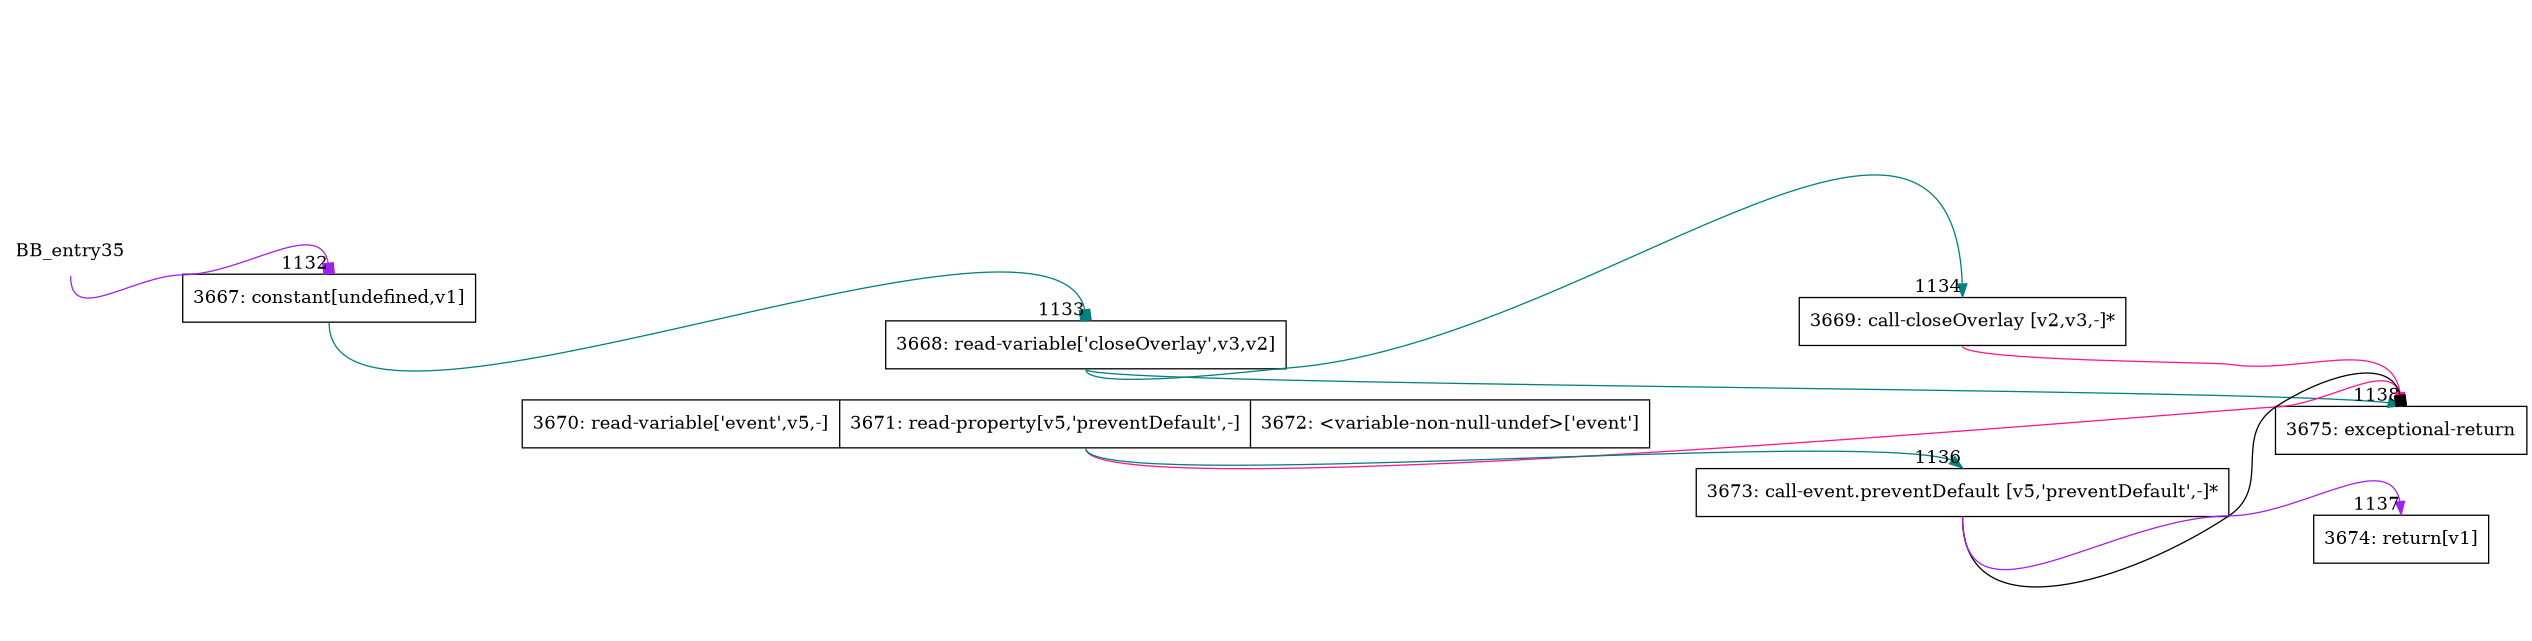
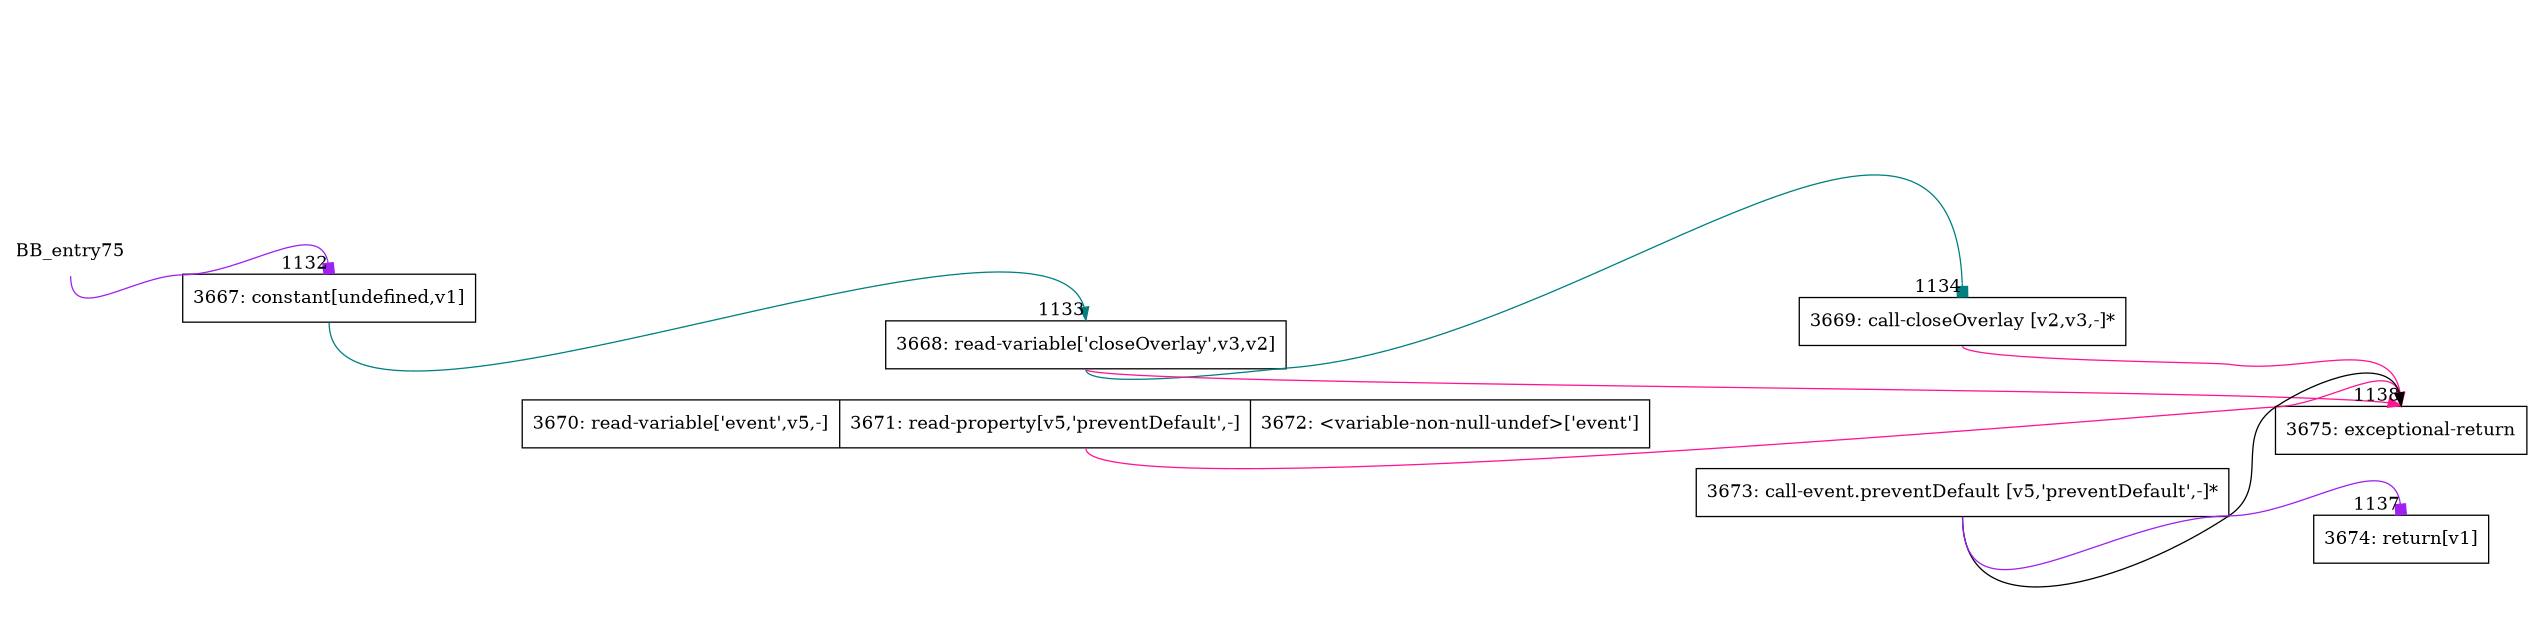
  digraph {
    rankdir=LR
    node [shape=record]
    edge [arrowhead=normal color=teal headport=n tailport=s]
-   BB_entry75 [shape=none label=BB_entry35]
+   BB_entry75 [shape=none]
    n2 [label="{3667: constant[undefined,v1]}"]
    n3 [label="{3668: read-variable['closeOverlay',v3,v2]}"]
    n4 [label="{3669: call-closeOverlay [v2,v3,-]*}"]
    n5 [label="{3675: exceptional-return}"]
    n6 [label="{3670: read-variable['event',v5,-]|3671: read-property[v5,'preventDefault',-]|3672: \<variable-non-null-undef\>['event']}"]
    n7 [label="{3673: call-event.preventDefault [v5,'preventDefault',-]*}"]
    n8 [label="{3674: return[v1]}"]
    BB_entry75 -> n2 [arrowhead=box color=purple headlabel="    1132"]
-   n2 -> n3 [arrowhead=box headlabel="      1133"]
-   n3 -> n4 [headlabel="      1134"]
-   n3 -> n5 [headlabel="      1138"]
+   n2 -> n3 [headlabel="      1133"]
+   n3 -> n4 [arrowhead=box headlabel="      1134"]
+   n3 -> n5 [color=deeppink headlabel="      1138"]
    n4 -> n5 [color=deeppink]
-   n6 -> n5 [arrowhead=box color=deeppink]
-   n6 -> n7 [headlabel="      1136"]
-   n7 -> n5 [arrowhead=box color=black]
-   n7 -> n8 [color=purple headlabel="      1137"]
+   n6 -> n5 [color=deeppink]
+   n7 -> n5 [color=black]
+   n7 -> n8 [arrowhead=box color=purple headlabel="      1137"]
  }
